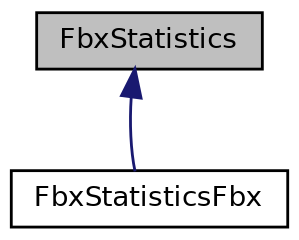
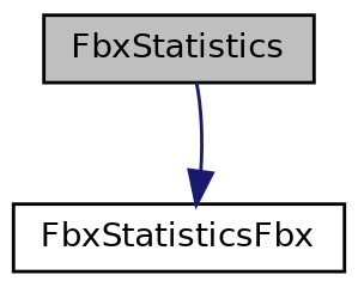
  digraph {
    node [color=black fontname=Helvetica fontsize=10 shape=record style=filled]
    n1 [fillcolor=grey75 fontcolor=black height=0.2 label=FbxStatistics width=0.4]
    n2 [fillcolor=white height=0.2 label=FbxStatisticsFbx width=0.4]
-   n1 -> n2 [color=midnightblue dir=back fontname=Helvetica fontsize=10 labelfontname=Helvetica labelfontsize=10 style=solid]
+   n2 -> n1 [color=midnightblue dir=back fontname=Helvetica fontsize=10 labelfontname=Helvetica labelfontsize=10 style=solid]
  }
